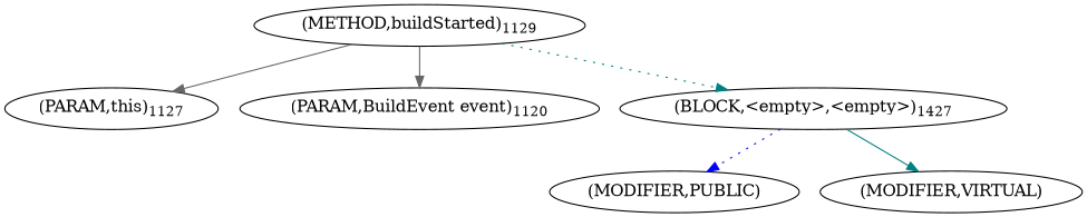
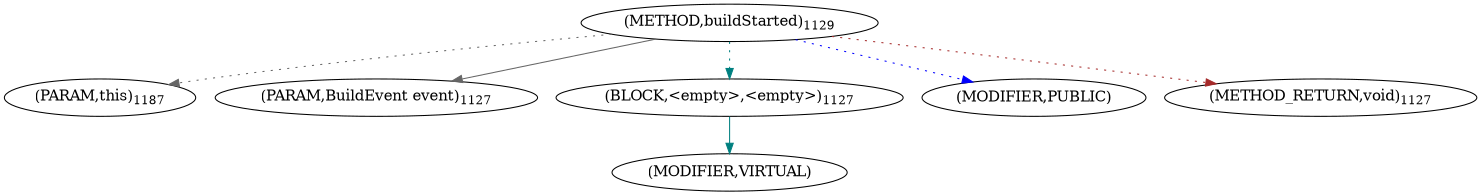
  digraph {
    edge [color=gray40 style=solid]
    n1 [label=<(METHOD,buildStarted)<SUB>1129</SUB>>]
-   n2 [label=<(PARAM,this)<SUB>1127</SUB>>]
-   n3 [label=<(PARAM,BuildEvent event)<SUB>1120</SUB>>]
-   n4 [label=<(BLOCK,&lt;empty&gt;,&lt;empty&gt;)<SUB>1427</SUB>>]
+   n2 [label=<(PARAM,this)<SUB>1187</SUB>>]
+   n3 [label=<(PARAM,BuildEvent event)<SUB>1127</SUB>>]
+   n4 [label=<(BLOCK,&lt;empty&gt;,&lt;empty&gt;)<SUB>1127</SUB>>]
    n5 [label=<(MODIFIER,PUBLIC)>]
+   n6 [label=<(METHOD_RETURN,void)<SUB>1127</SUB>>]
    n7 [label=<(MODIFIER,VIRTUAL)>]
-   n1 -> n2
+   n1 -> n2 [style=dotted]
    n1 -> n3
    n1 -> n4 [color=teal style=dotted]
-   n4 -> n5 [color=blue style=dotted]
+   n1 -> n5 [color=blue style=dotted]
+   n1 -> n6 [color=brown style=dotted]
    n4 -> n7 [color=teal]
  }
